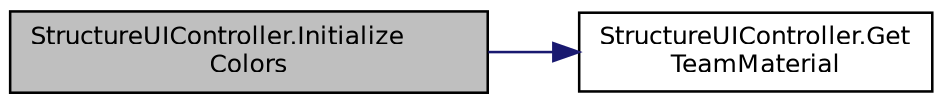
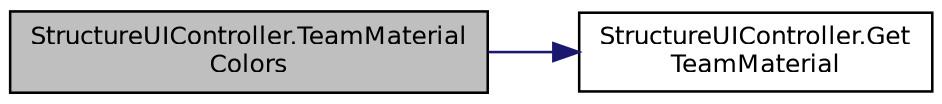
  digraph {
    rankdir=LR
    node [color=black fontname=Helvetica fontsize=10 shape=record style=filled]
-   n1 [fillcolor=grey75 fontcolor=black height=0.2 label="StructureUIController.Initialize\lColors" width=0.4]
+   n1 [fillcolor=grey75 fontcolor=black height=0.2 label="StructureUIController.TeamMaterial\lColors" width=0.4]
    n2 [fillcolor=white height=0.2 label="StructureUIController.Get\lTeamMaterial" width=0.4]
    n1 -> n2 [color=midnightblue fontname=Helvetica fontsize=10 labelfontname=Helvetica labelfontsize=10 style=solid]
  }
